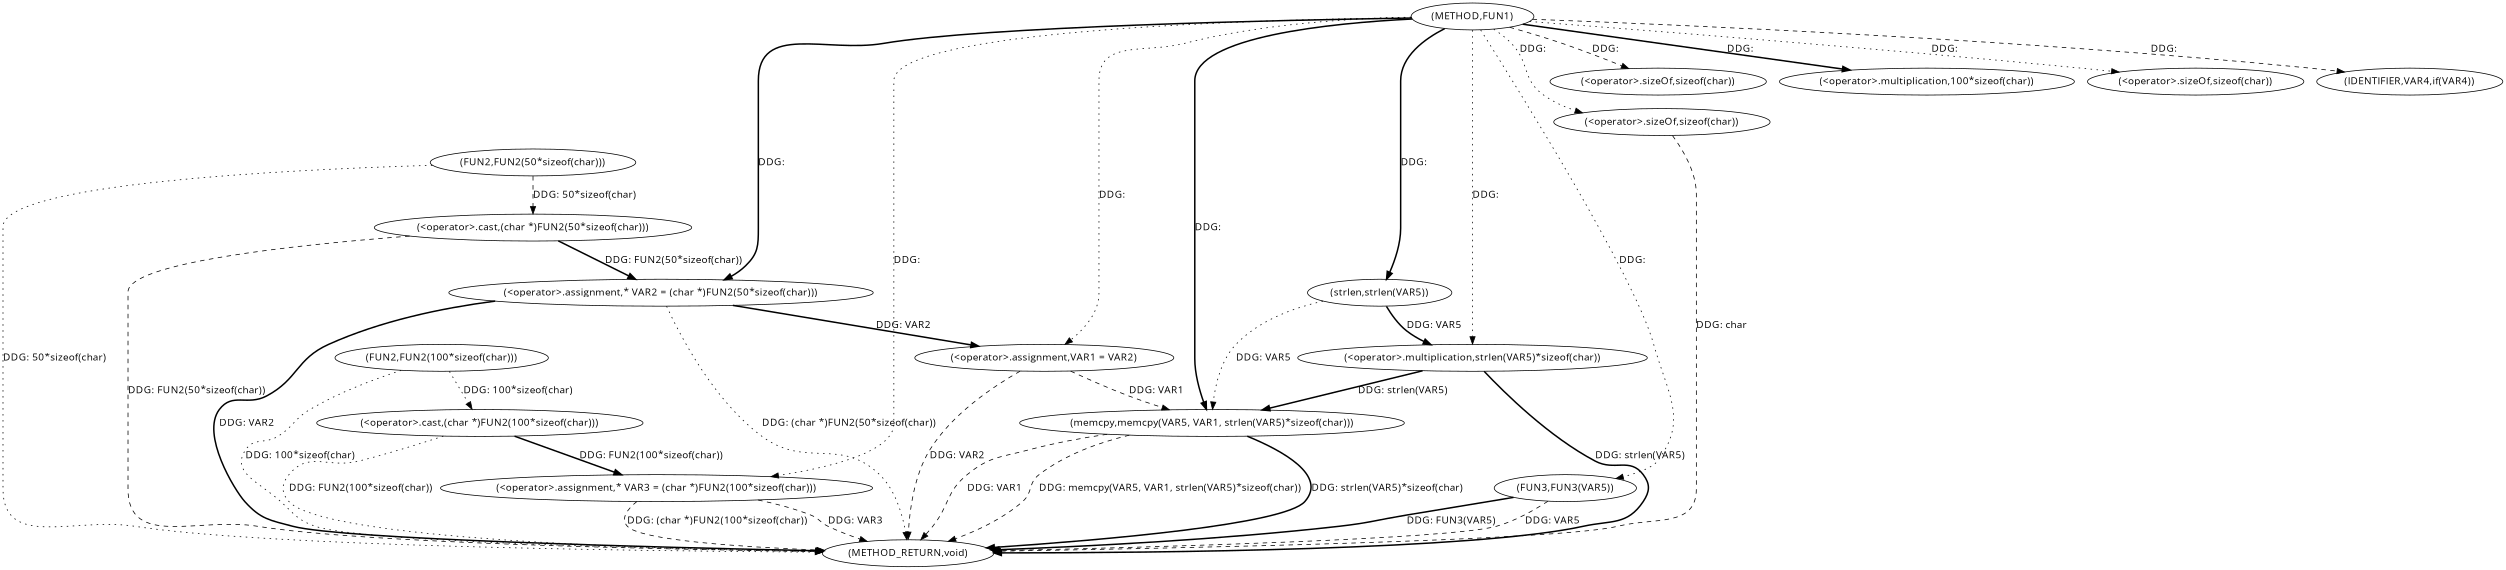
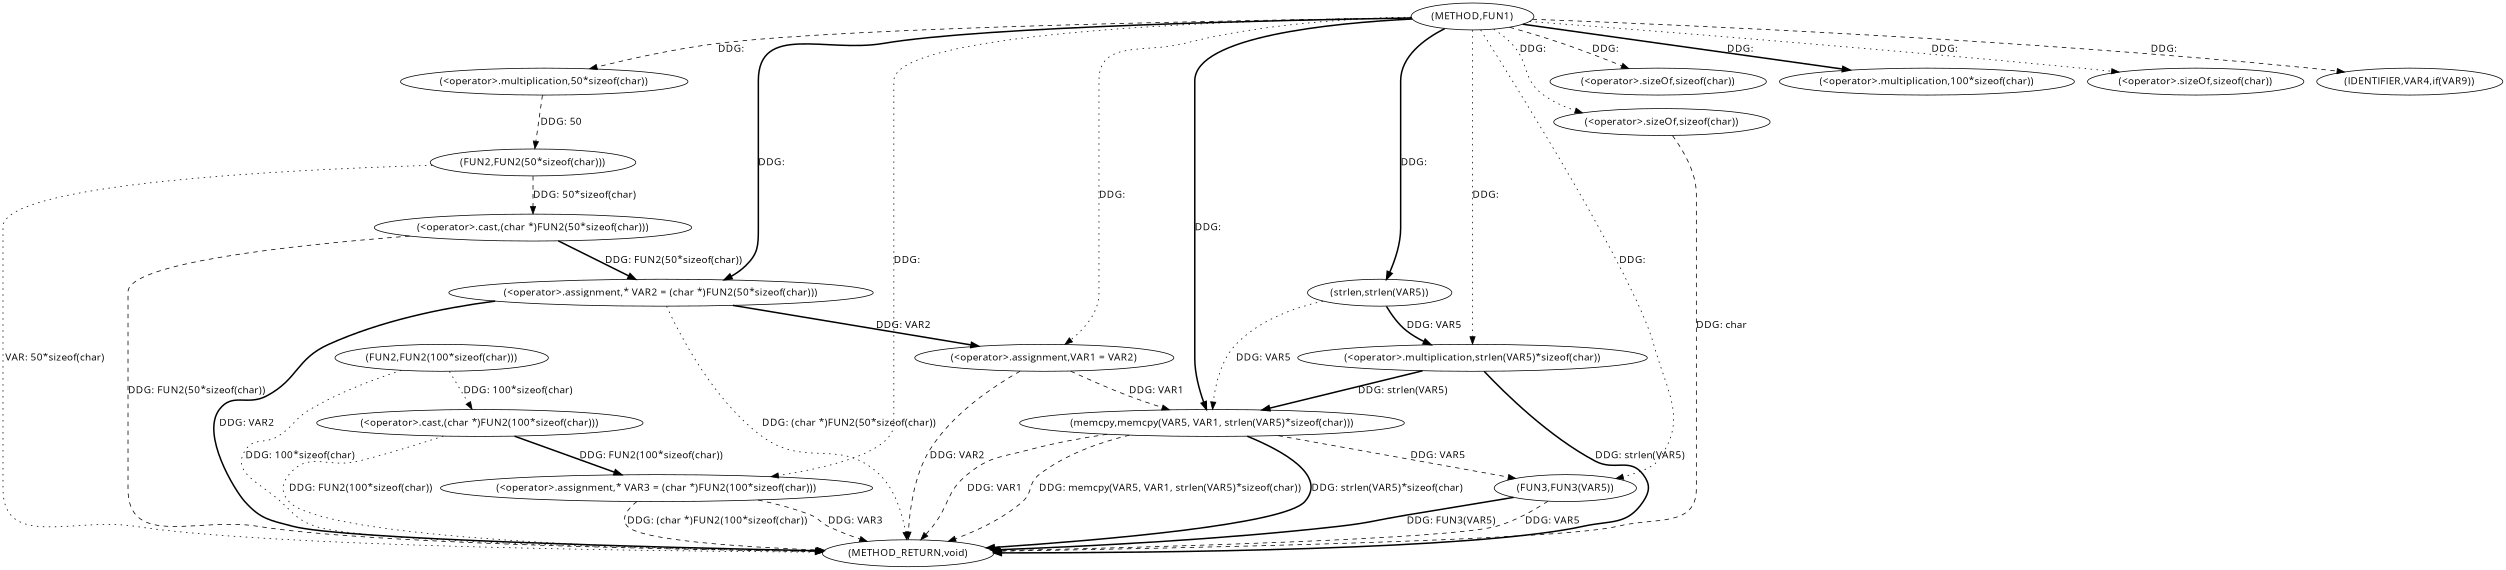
  digraph {
    fontname="Open Sans"
    node [fontname="Open Sans"]
    edge [fontname="Open Sans" style=dashed]
    n1 [label="(METHOD,FUN1)"]
    n2 [label="(<operator>.assignment,* VAR2 = (char *)FUN2(50*sizeof(char)))"]
+   n3 [label="(<operator>.multiplication,50*sizeof(char))"]
    n4 [label="(<operator>.sizeOf,sizeof(char))"]
    n5 [label="(<operator>.assignment,* VAR3 = (char *)FUN2(100*sizeof(char)))"]
    n6 [label="(<operator>.multiplication,100*sizeof(char))"]
    n7 [label="(<operator>.sizeOf,sizeof(char))"]
-   n8 [label="(IDENTIFIER,VAR4,if(VAR4))"]
+   n8 [label="(IDENTIFIER,VAR4,if(VAR9))"]
    n9 [label="(<operator>.assignment,VAR1 = VAR2)"]
    n10 [label="(memcpy,memcpy(VAR5, VAR1, strlen(VAR5)*sizeof(char)))"]
    n11 [label="(<operator>.multiplication,strlen(VAR5)*sizeof(char))"]
    n12 [label="(strlen,strlen(VAR5))"]
    n13 [label="(<operator>.sizeOf,sizeof(char))"]
    n14 [label="(FUN3,FUN3(VAR5))"]
    n15 [label="(METHOD_RETURN,void)"]
    n16 [label="(FUN2,FUN2(50*sizeof(char)))"]
    n17 [label="(<operator>.cast,(char *)FUN2(50*sizeof(char)))"]
    n18 [label="(<operator>.cast,(char *)FUN2(100*sizeof(char)))"]
    n19 [label="(FUN2,FUN2(100*sizeof(char)))"]
    n1 -> n2 [label="DDG: " style=bold]
+   n1 -> n3 [label="DDG: "]
    n1 -> n4 [label="DDG: "]
    n1 -> n5 [label="DDG: " style=dotted]
    n1 -> n6 [label="DDG: " style=bold]
    n1 -> n7 [label="DDG: " style=dotted]
    n1 -> n8 [label="DDG: "]
    n1 -> n9 [label="DDG: " style=dotted]
    n1 -> n10 [label="DDG: " style=bold]
    n1 -> n11 [label="DDG: " style=dotted]
    n1 -> n12 [label="DDG: " style=bold]
    n1 -> n13 [label="DDG: " style=dotted]
    n1 -> n14 [label="DDG: " style=dotted]
    n2 -> n9 [label="DDG: VAR2" style=bold]
    n2 -> n15 [label="DDG: VAR2" style=bold]
    n2 -> n15 [label="DDG: (char *)FUN2(50*sizeof(char))" style=dotted]
+   n3 -> n16 [label="DDG: 50"]
    n5 -> n15 [label="DDG: VAR3"]
    n5 -> n15 [label="DDG: (char *)FUN2(100*sizeof(char))"]
    n9 -> n10 [label="DDG: VAR1"]
    n9 -> n15 [label="DDG: VAR2"]
+   n10 -> n14 [label="DDG: VAR5"]
    n10 -> n15 [label="DDG: strlen(VAR5)*sizeof(char)" style=bold]
    n10 -> n15 [label="DDG: VAR1"]
    n10 -> n15 [label="DDG: memcpy(VAR5, VAR1, strlen(VAR5)*sizeof(char))"]
    n11 -> n10 [label="DDG: strlen(VAR5)" style=bold]
    n11 -> n15 [label="DDG: strlen(VAR5)" style=bold]
    n12 -> n10 [label="DDG: VAR5" style=dotted]
    n12 -> n11 [label="DDG: VAR5" style=bold]
    n13 -> n15 [label="DDG: char"]
    n14 -> n15 [label="DDG: FUN3(VAR5)" style=bold]
    n14 -> n15 [label="DDG: VAR5"]
-   n16 -> n15 [label="DDG: 50*sizeof(char)" style=dotted]
+   n16 -> n15 [label="VAR: 50*sizeof(char)" style=dotted]
    n16 -> n17 [label="DDG: 50*sizeof(char)"]
    n17 -> n2 [label="DDG: FUN2(50*sizeof(char))" style=bold]
    n17 -> n15 [label="DDG: FUN2(50*sizeof(char))"]
    n18 -> n5 [label="DDG: FUN2(100*sizeof(char))" style=bold]
    n18 -> n15 [label="DDG: FUN2(100*sizeof(char))" style=dotted]
    n19 -> n15 [label="DDG: 100*sizeof(char)" style=dotted]
    n19 -> n18 [label="DDG: 100*sizeof(char)" style=dotted]
  }
